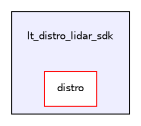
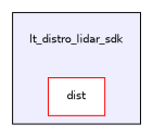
  digraph {
    compound=true
    rankdir=LR
    node [fontname=Helvetica fontsize=10]
    n1 [label=lt_distro_lidar_sdk shape=plaintext]
-   n2 [color=red fillcolor=white label=distro shape=box style=filled]
+   n2 [color=red fillcolor=white label=dist shape=box style=filled]
    subgraph cluster_1 {
      bgcolor="#eeeeff"
      pencolor=black
      n1
      n2
    }
  }
